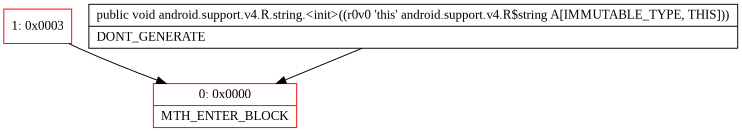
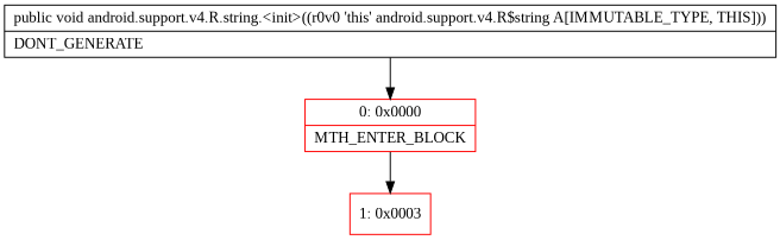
  digraph {
    fontname="Liberation Serif"
    node [color=red shape=record fontname="Liberation Serif"]
    edge [fontname="Liberation Serif"]
    n1 [label="{0\:\ 0x0000|MTH_ENTER_BLOCK\l}"]
    n2 [label="{1\:\ 0x0003}"]
    n3 [label="{public void android.support.v4.R.string.\<init\>((r0v0 'this' android.support.v4.R$string A[IMMUTABLE_TYPE, THIS]))  | DONT_GENERATE\l}" color=""]
    subgraph cluster_1 {
      label="R(0)"
    }
-   n2 -> n1
+   n1 -> n2
    n3 -> n1
  }
